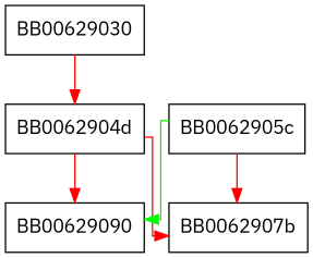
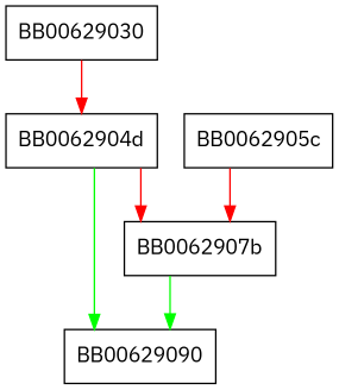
  digraph {
    fontname="IBM Plex Sans"
    splines=ortho
    node [fontname="IBM Plex Sans" shape=box]
    edge [color=red fontname="IBM Plex Sans"]
    BB00629030
    BB0062904d
    BB00629090
    BB0062907b
    BB0062905c
    BB00629030 -> BB0062904d
-   BB0062904d -> BB00629090
+   BB0062904d -> BB00629090 [color=green]
    BB0062904d -> BB0062907b
-   BB0062905c -> BB00629090 [color=green]
+   BB0062907b -> BB00629090 [color=green]
    BB0062905c -> BB0062907b
  }
